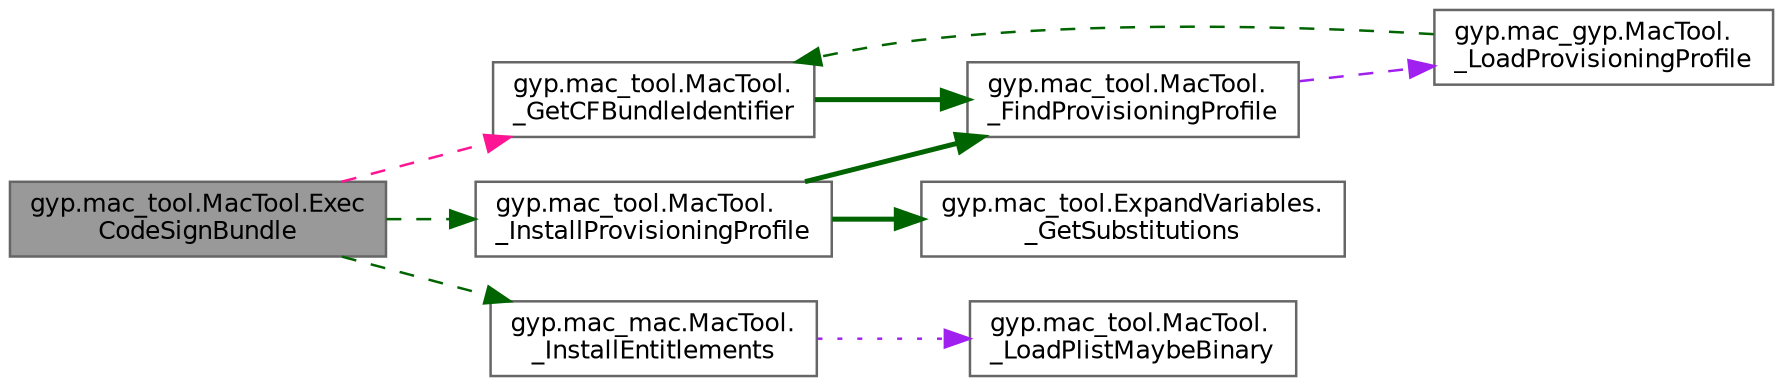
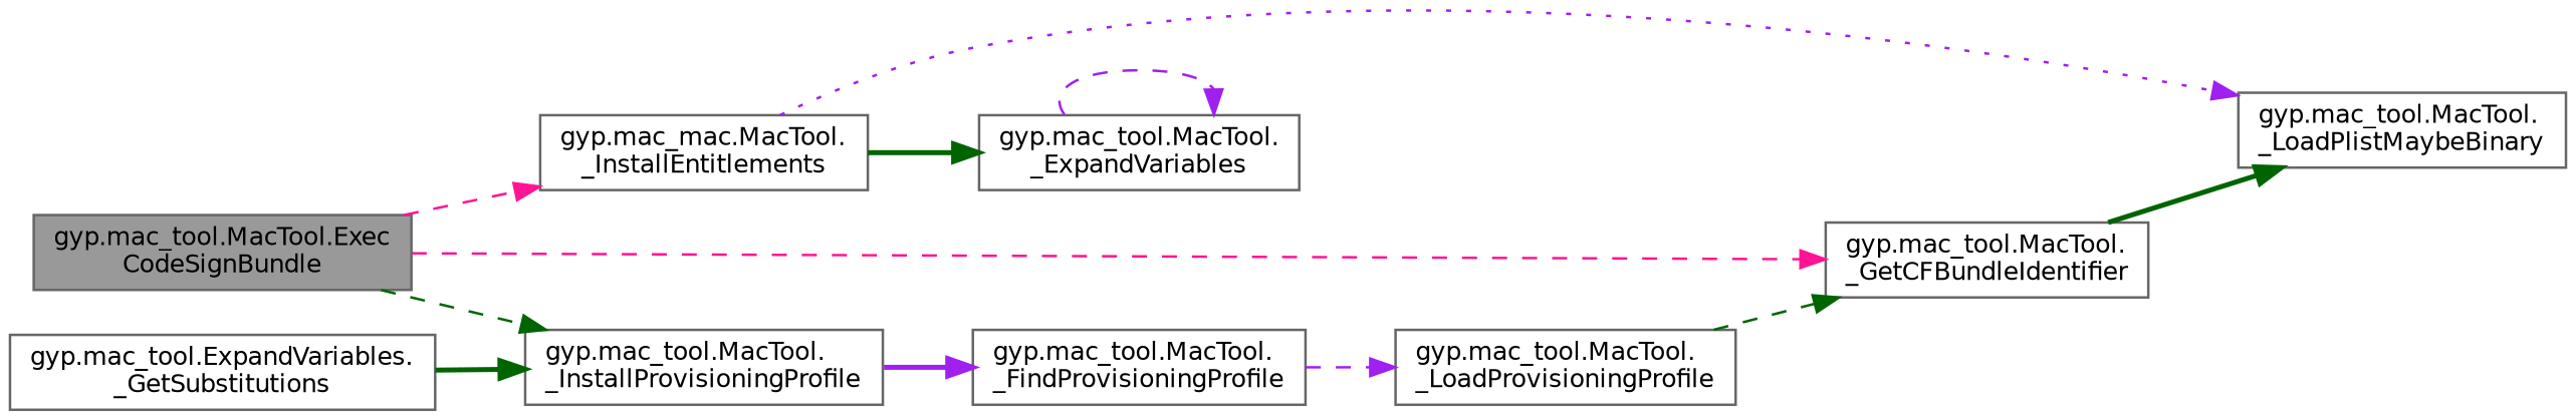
  digraph {
    rankdir=LR
    node [color=grey40 fillcolor=white fontname=Helvetica fontsize=10 shape=box style=filled]
    edge [color=darkgreen fontname=Helvetica fontsize=10 labelfontname=Helvetica labelfontsize=10 style=dashed]
    n1 [color=gray40 fillcolor=grey60 fontcolor=black height=0.2 label="gyp.mac_tool.MacTool.Exec\lCodeSignBundle" width=0.4]
    n2 [height=0.2 label="gyp.mac_tool.MacTool.\l_GetCFBundleIdentifier" width=0.4]
    n3 [height=0.2 label="gyp.mac_mac.MacTool.\l_InstallEntitlements" width=0.4]
    n4 [height=0.2 label="gyp.mac_tool.MacTool.\l_InstallProvisioningProfile" width=0.4]
    n5 [height=0.2 label="gyp.mac_tool.MacTool.\l_LoadPlistMaybeBinary" width=0.4]
+   n6 [height=0.2 label="gyp.mac_tool.MacTool.\l_ExpandVariables" width=0.4]
    n7 [height=0.2 label="gyp.mac_tool.MacTool.\l_FindProvisioningProfile" width=0.4]
    n8 [height=0.2 label="gyp.mac_tool.ExpandVariables.\l_GetSubstitutions" width=0.4]
-   n9 [height=0.2 label="gyp.mac_gyp.MacTool.\l_LoadProvisioningProfile" width=0.4]
+   n9 [height=0.2 label="gyp.mac_tool.MacTool.\l_LoadProvisioningProfile" width=0.4]
    n1 -> n2 [color=deeppink]
-   n1 -> n3
+   n1 -> n3 [color=deeppink]
    n1 -> n4
-   n2 -> n7 [style=bold]
+   n2 -> n5 [style=bold]
    n3 -> n5 [color=purple style=dotted]
-   n4 -> n7 [style=bold]
-   n4 -> n8 [style=bold]
+   n3 -> n6 [style=bold]
+   n4 -> n7 [color=purple style=bold]
+   n8 -> n4 [style=bold]
+   n6 -> n6 [color=purple]
    n7 -> n9 [color=purple]
    n9 -> n2
  }
